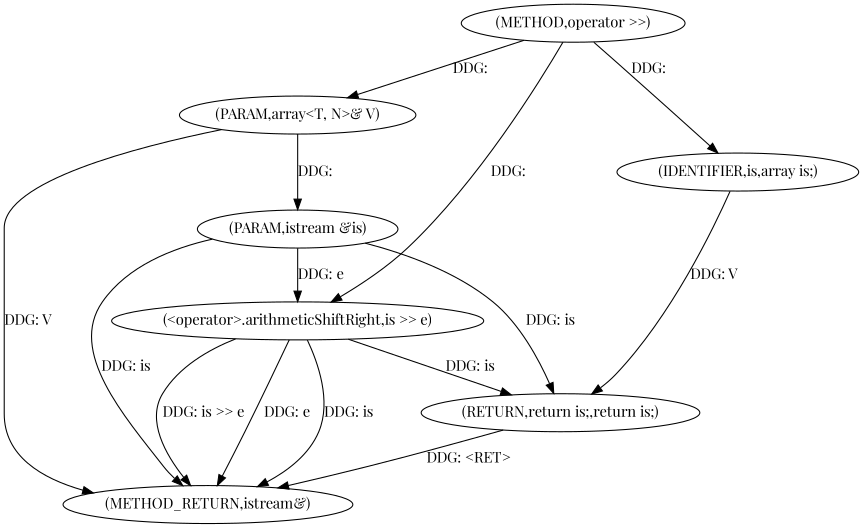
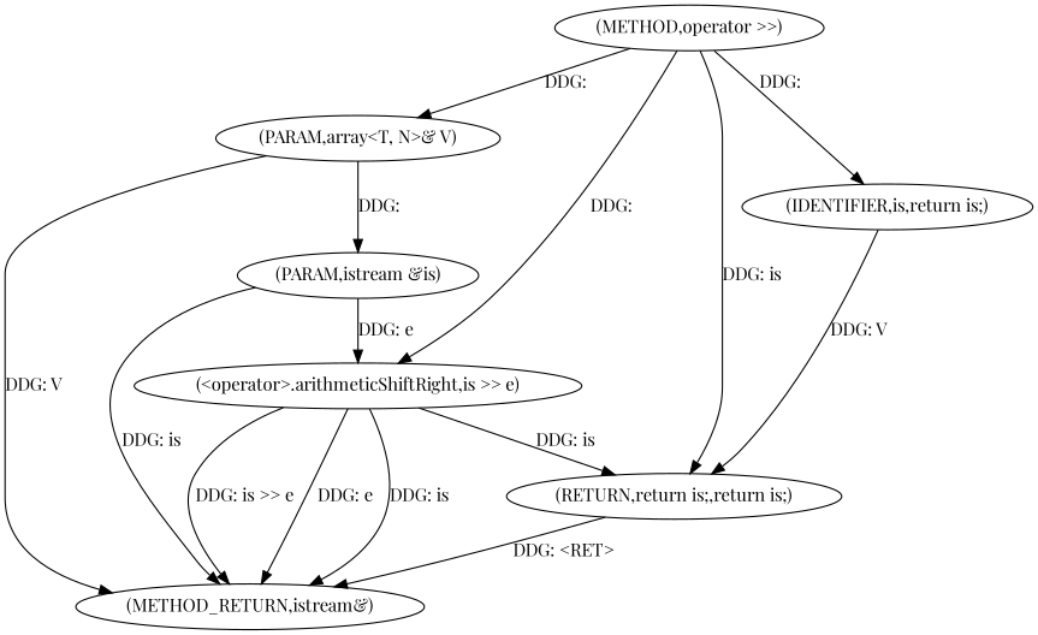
  digraph {
    fontname="Playfair Display"
    node [fontname="Playfair Display"]
    edge [fontname="Playfair Display"]
    n1 [label="(METHOD,operator >>)"]
    n2 [label="(PARAM,array<T, N>& V)"]
    n3 [label="(<operator>.arithmeticShiftRight,is >> e)"]
-   n4 [label="(IDENTIFIER,is,array is;)"]
+   n4 [label="(IDENTIFIER,is,return is;)"]
    n5 [label="(PARAM,istream &is)"]
    n6 [label="(METHOD_RETURN,istream&)"]
    n7 [label="(RETURN,return is;,return is;)"]
    n1 -> n2 [label="DDG: "]
    n1 -> n3 [label="DDG: "]
    n1 -> n4 [label="DDG: "]
    n2 -> n5 [label="DDG: "]
    n2 -> n6 [label="DDG: V"]
    n3 -> n6 [label="DDG: is"]
    n3 -> n6 [label="DDG: is >> e"]
    n3 -> n6 [label="DDG: e"]
    n3 -> n7 [label="DDG: is"]
    n4 -> n7 [label="DDG: V"]
    n5 -> n3 [label="DDG: e"]
    n5 -> n6 [label="DDG: is"]
-   n5 -> n7 [label="DDG: is"]
+   n1 -> n7 [label="DDG: is"]
    n7 -> n6 [label="DDG: <RET>"]
  }
